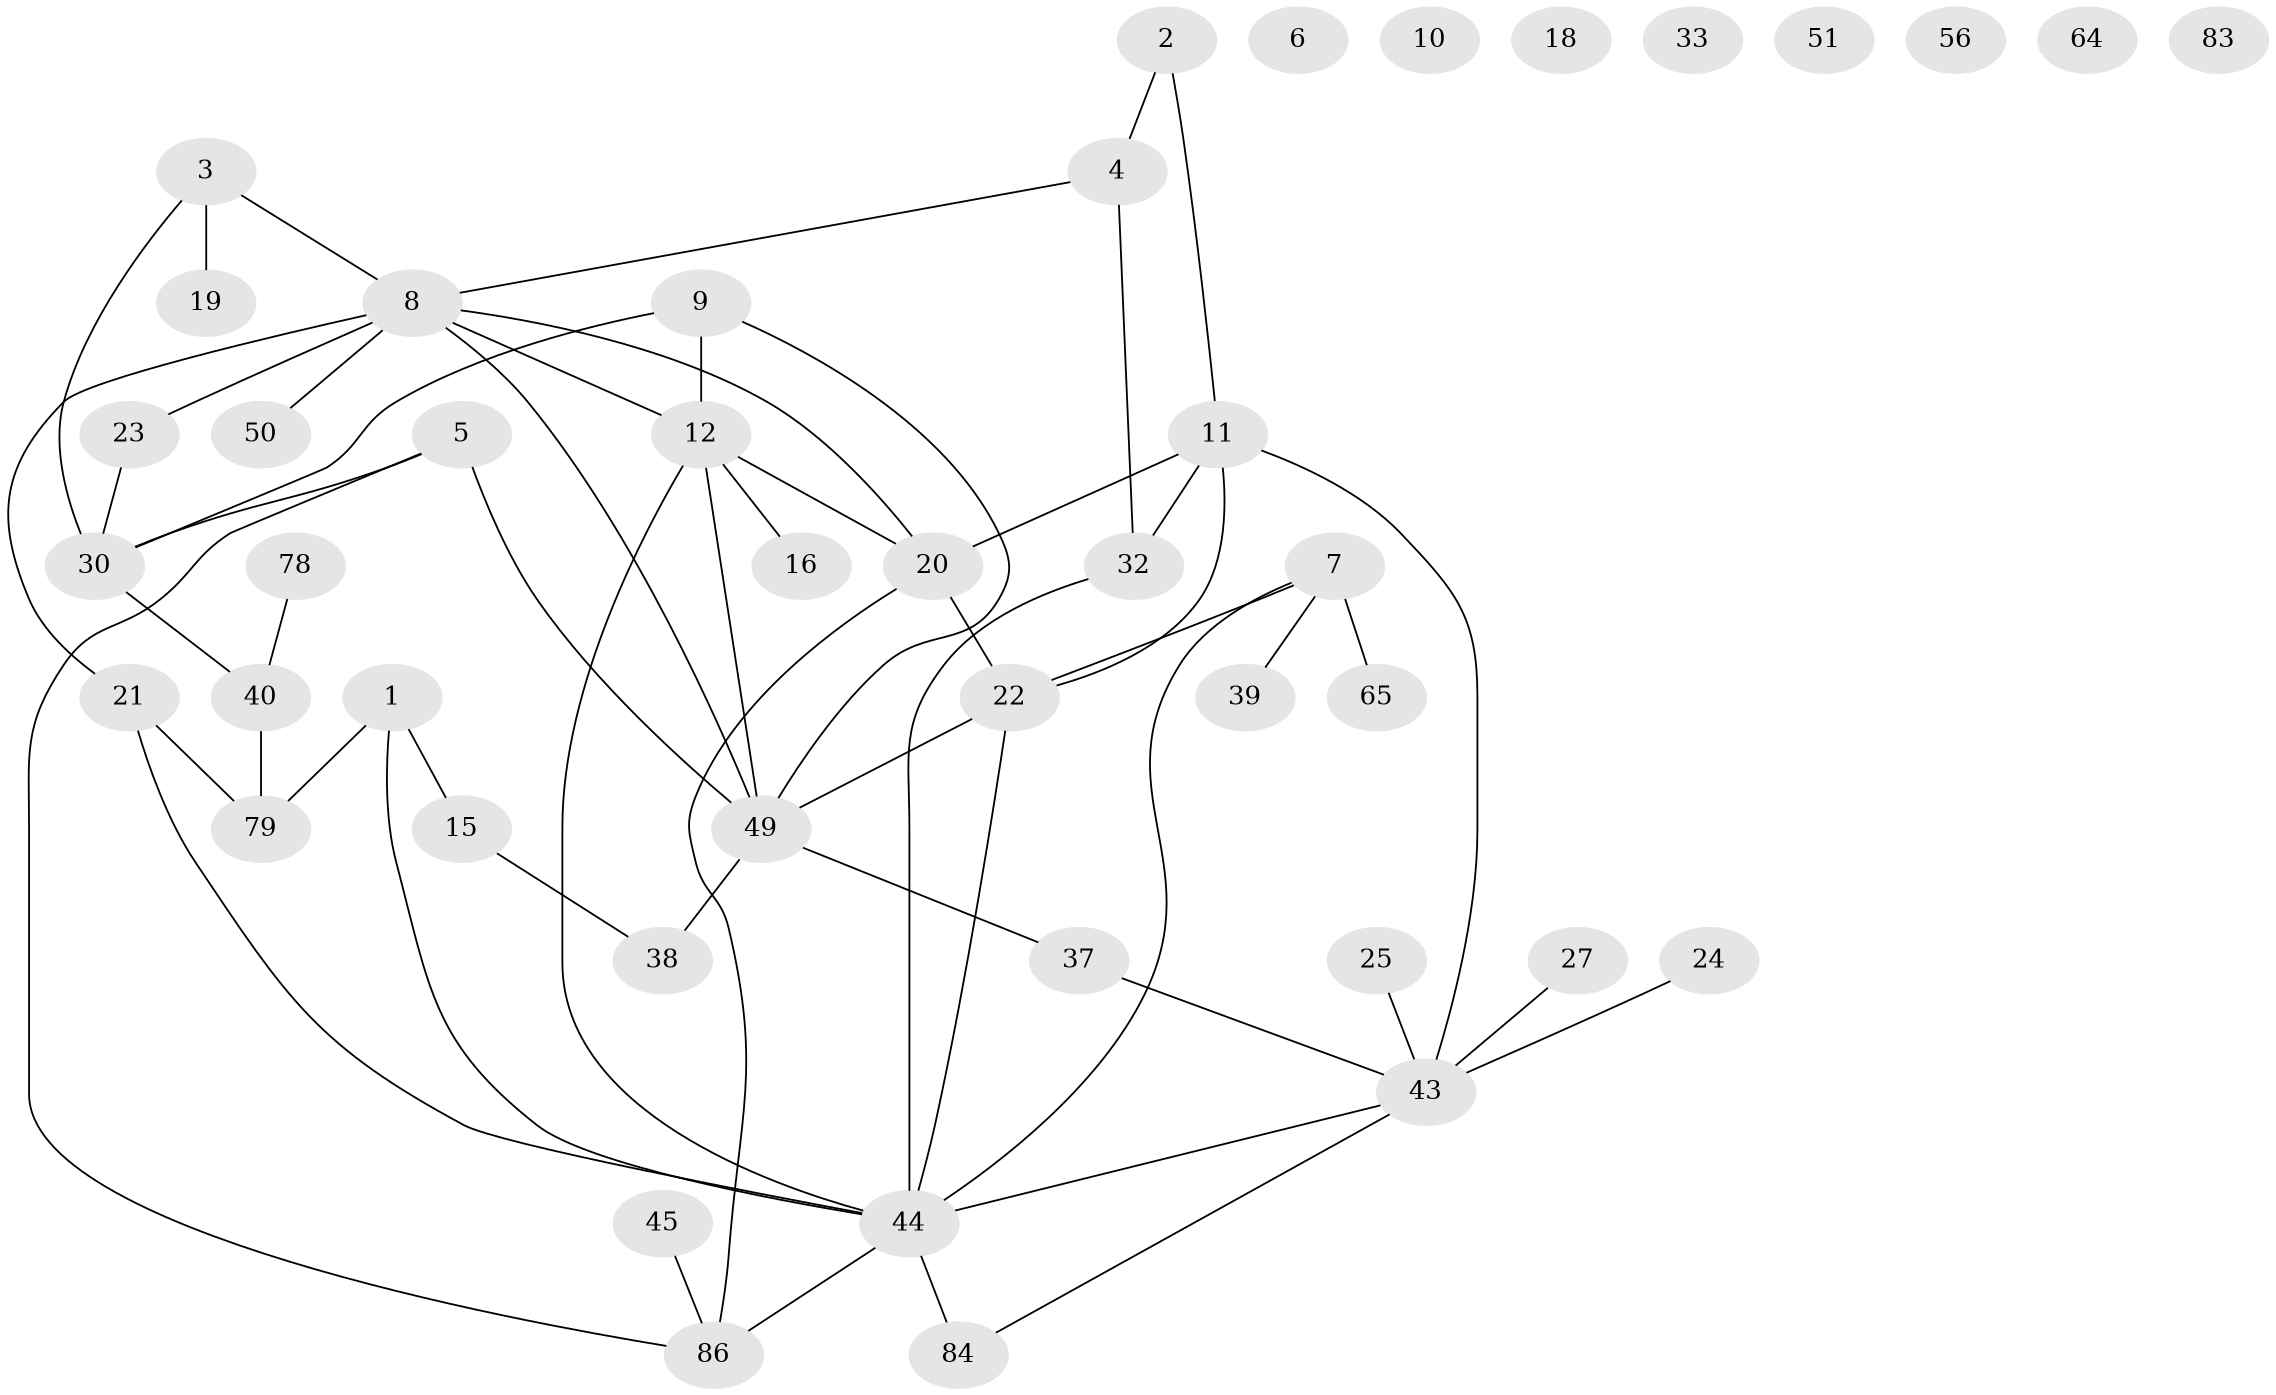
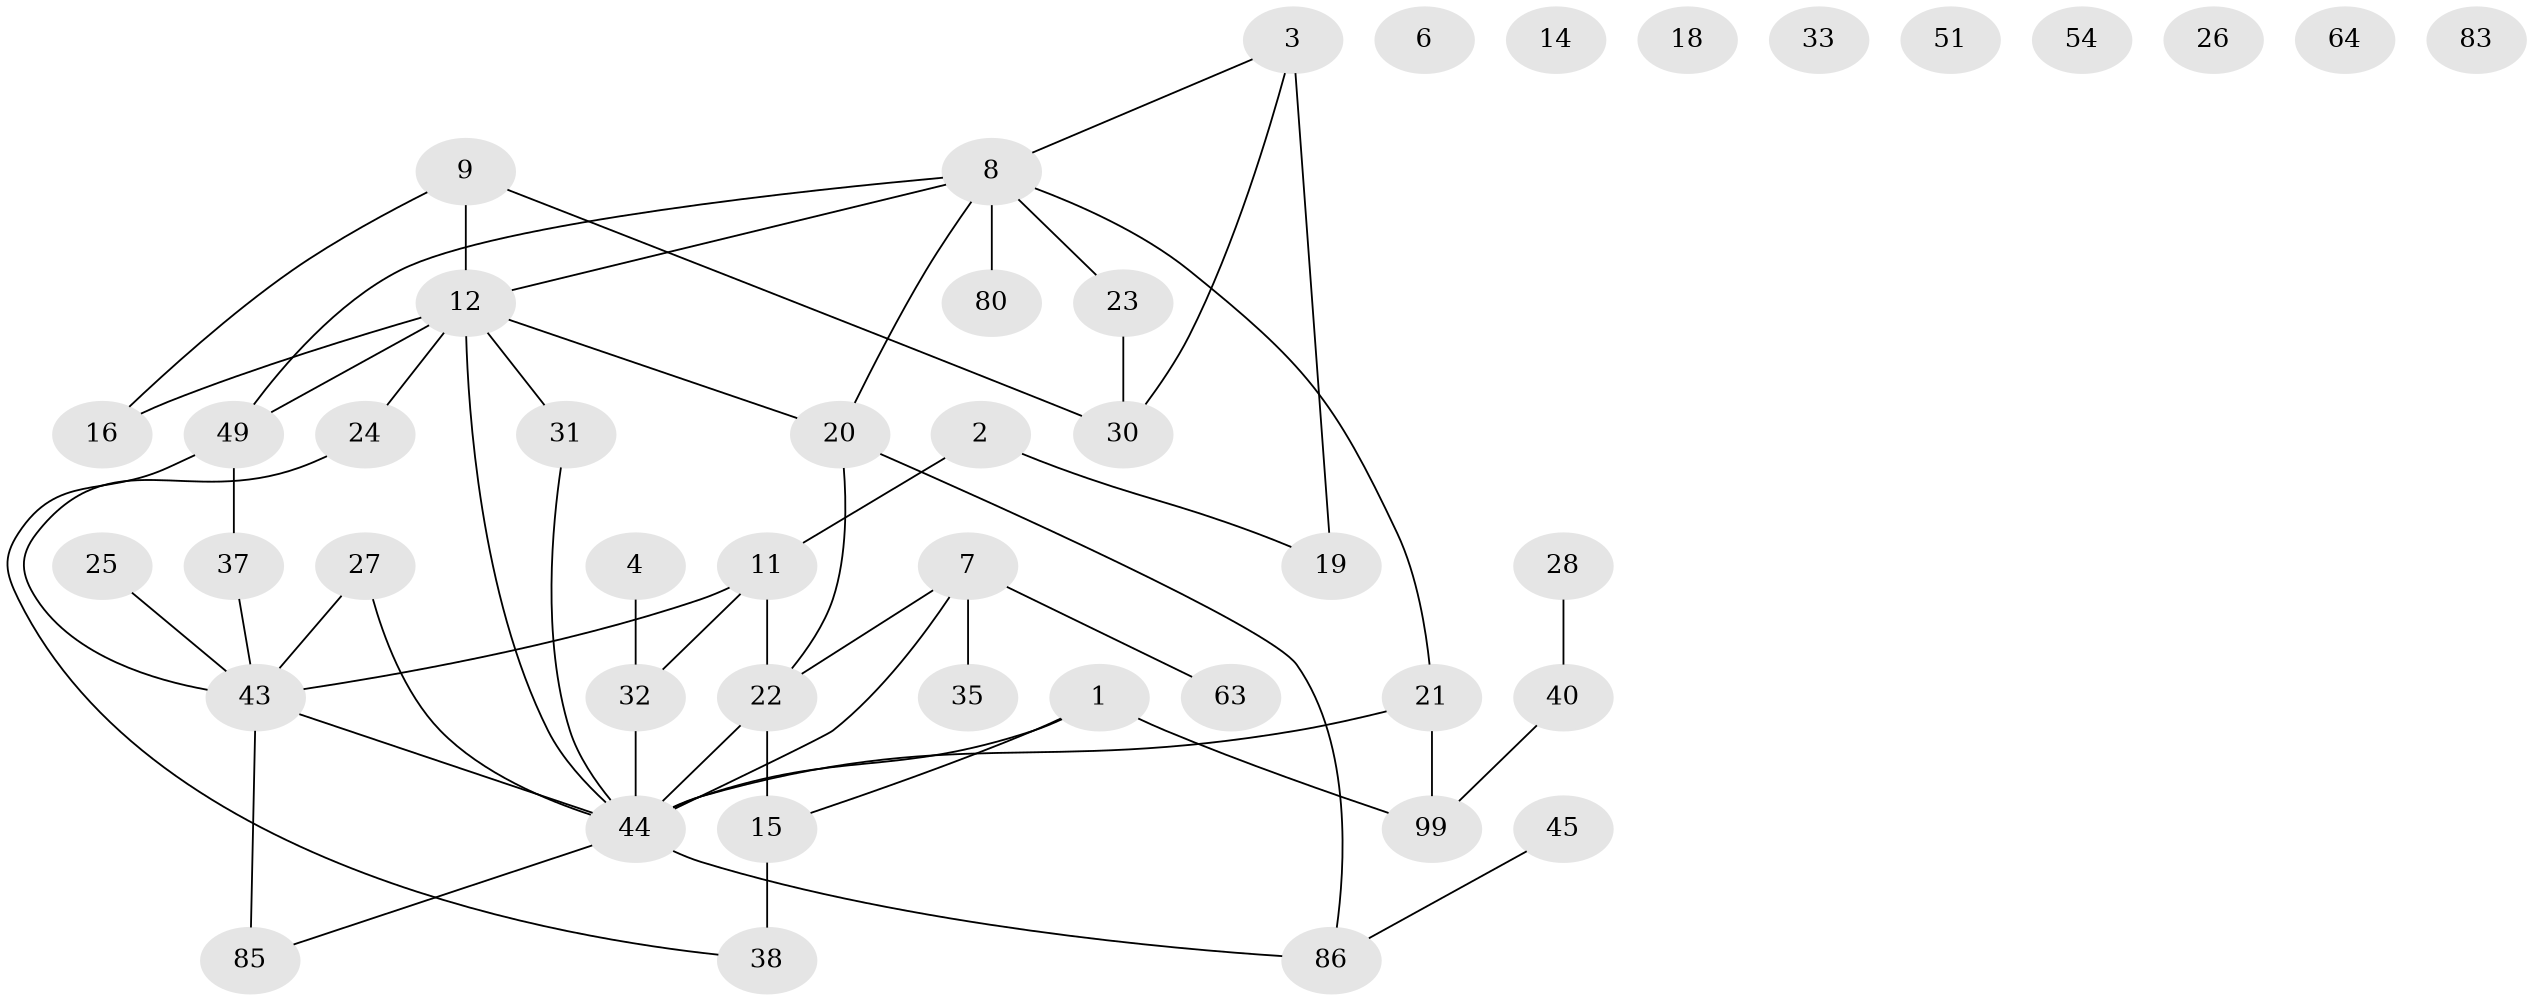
  graph {
    node [color=gray90 style=filled]
    1 [super="+36"]
    15 [super="+60"]
    44 [super="+61+55+89"]
-   79
+   79 [label=99]
    38
    n6 [label=86 super="+74"]
-   84
+   84 [label=85]
    11 [super="+88+14+17"]
    32 [super="+59+82"]
    22 [super="+66+81"]
    20
    43 [super="+72+87"]
    2
    19 [super="+50"]
    3 [super="+85"]
    8 [super="+53"]
    30 [super="+65+67"]
    n18 [label=49 super="+94+47"]
    12 [super="+34+62+58+68"]
    21 [super="+78"]
    23 [super="+39"]
-   80 [label=50]
+   80
    40 [super="+52"]
    4 [super="+57"]
-   5 [super="+75+42"]
    37
    6
    7 [super="+13"]
-   35 [label=39]
-   63 [label=65]
+   35
+   63
    16
    24 [super="+41"]
+   31
    9 [super="+49"]
-   10
+   10 [label=14]
    18
    25
    27
-   28 [super="+70" label=78]
+   28 [super="+70"]
    33
    45 [super="+73"]
    51
-   56
+   54 [super="+77"]
+   56 [label=26]
    64
    83
    1 -- 15
    1 -- 44
    1 -- 79
    15 -- 38
    44 -- n6
    44 -- 84
    11 -- 32 [weight=2]
    11 -- 22
-   11 -- 20
    11 -- 43 [weight=2]
    32 -- 44 [weight=2]
    22 -- 44
-   22 -- n18
+   22 -- 15
    20 -- n6
    20 -- 22
    43 -- 44
    43 -- 84
    2 -- 11
-   2 -- 4
+   2 -- 19
    3 -- 19
    3 -- 8
    3 -- 30
    8 -- 20
    8 -- n18
    8 -- 12
    8 -- 21
    8 -- 23
    8 -- 80
-   30 -- 40
    n18 -- 38
    n18 -- 37
    12 -- 44
    12 -- 20
    12 -- n18
    12 -- 16
+   12 -- 24
+   12 -- 31
    21 -- 44
    21 -- 79
    23 -- 30 [weight=2]
    40 -- 79
    4 -- 32
-   4 -- 8
-   5 -- n6
-   5 -- 30
-   5 -- n18 [weight=2]
    37 -- 43
    7 -- 44
    7 -- 22
    7 -- 35
    7 -- 63
    24 -- 43
+   31 -- 44
    9 -- 30
-   9 -- n18
+   9 -- 16
    9 -- 12 [weight=3]
    25 -- 43
+   27 -- 44
    27 -- 43
    28 -- 40
    45 -- n6
  }
